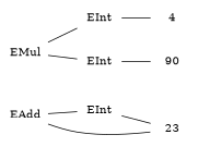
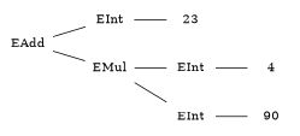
  graph {
    rankdir=LR
    node [color=purple shape=plaintext style=solid]
    edge [style=solid]
    n1 [label=EAdd]
    n2 [color=red label=EInt]
    n3 [label=EMul]
    n4 [color=darkgreen label=23]
    n5 [color=darkgreen label=EInt]
    n6 [color=teal label=EInt]
    n7 [label=4]
    n8 [label=90]
    n1 -- n2
-   n1 -- n4
+   n1 -- n3
    n2 -- n4
    n3 -- n5
    n3 -- n6
    n5 -- n7
    n6 -- n8
  }
